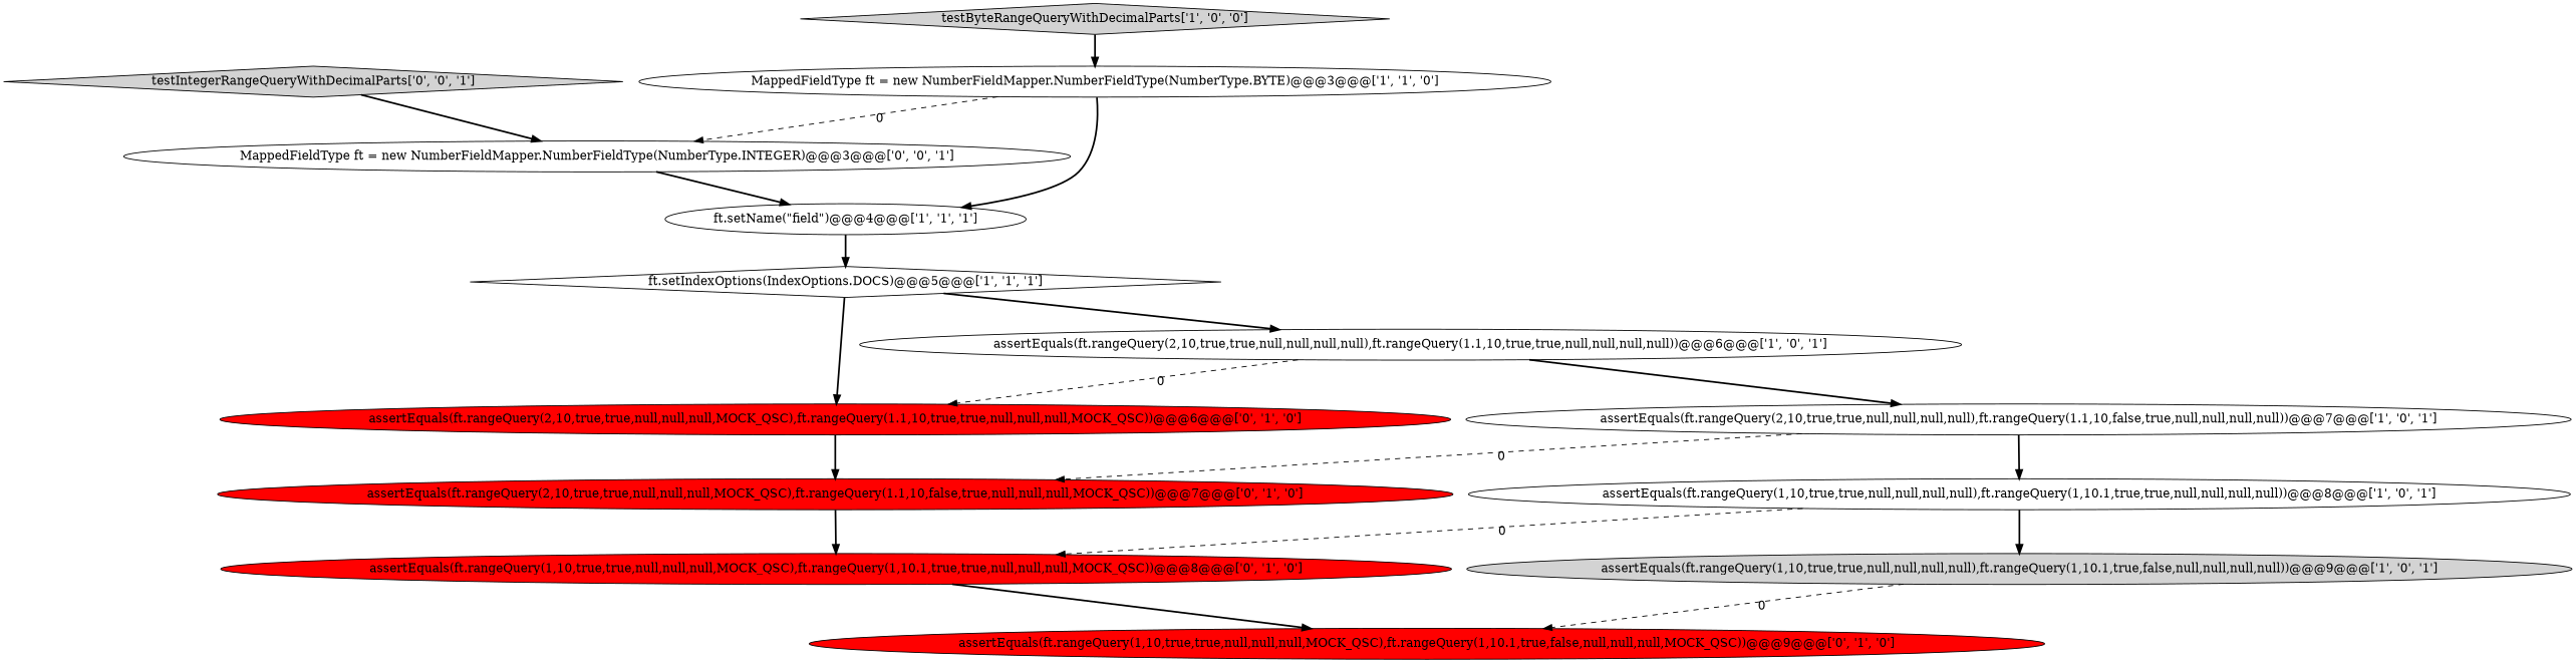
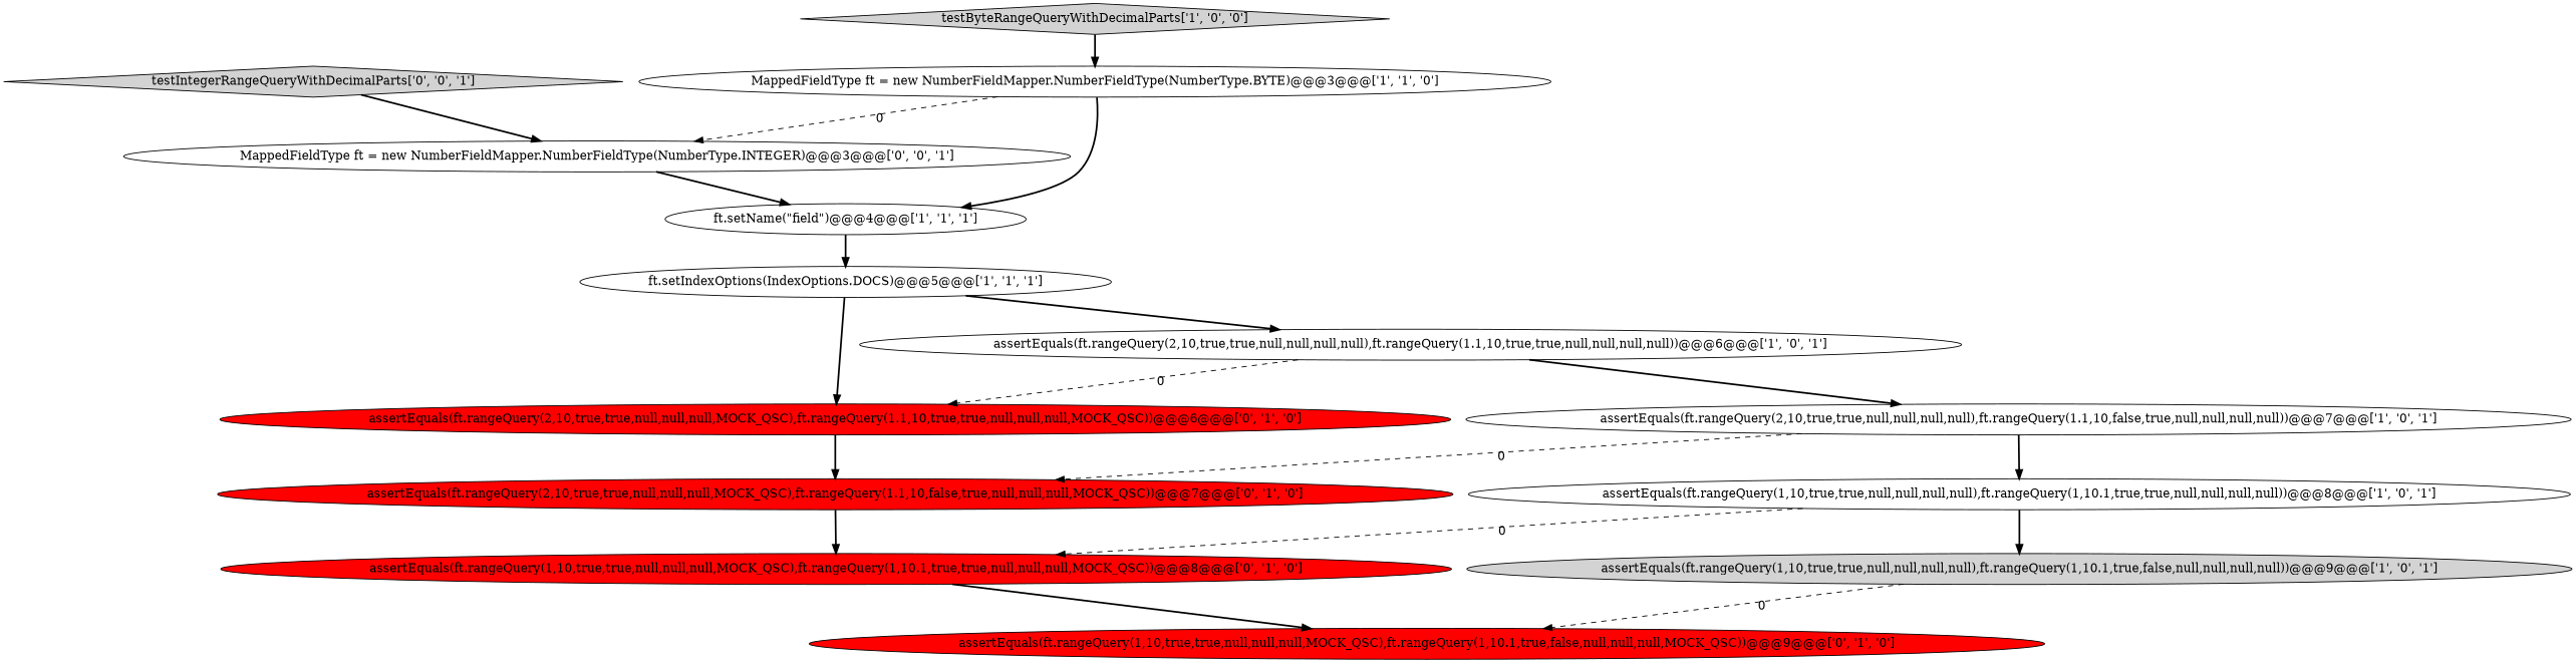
  digraph {
    node [fillcolor=white shape=ellipse style=filled]
    edge [style=bold]
    n1 [label="assertEquals(ft.rangeQuery(1,10,true,true,null,null,null,null),ft.rangeQuery(1,10.1,true,true,null,null,null,null))@@@8@@@['1', '0', '1']"]
    n2 [fillcolor=lightgray label="assertEquals(ft.rangeQuery(1,10,true,true,null,null,null,null),ft.rangeQuery(1,10.1,true,false,null,null,null,null))@@@9@@@['1', '0', '1']"]
    n3 [fillcolor=red label="assertEquals(ft.rangeQuery(1,10,true,true,null,null,null,MOCK_QSC),ft.rangeQuery(1,10.1,true,true,null,null,null,MOCK_QSC))@@@8@@@['0', '1', '0']"]
    n4 [fillcolor=red label="assertEquals(ft.rangeQuery(1,10,true,true,null,null,null,MOCK_QSC),ft.rangeQuery(1,10.1,true,false,null,null,null,MOCK_QSC))@@@9@@@['0', '1', '0']"]
    n5 [fillcolor=lightgray label="testIntegerRangeQueryWithDecimalParts['0', '0', '1']" shape=diamond]
    n6 [label="MappedFieldType ft = new NumberFieldMapper.NumberFieldType(NumberType.INTEGER)@@@3@@@['0', '0', '1']"]
    n7 [label="ft.setName(\"field\")@@@4@@@['1', '1', '1']"]
-   n8 [label="ft.setIndexOptions(IndexOptions.DOCS)@@@5@@@['1', '1', '1']" shape=diamond]
+   n8 [label="ft.setIndexOptions(IndexOptions.DOCS)@@@5@@@['1', '1', '1']"]
    n9 [fillcolor=red label="assertEquals(ft.rangeQuery(2,10,true,true,null,null,null,MOCK_QSC),ft.rangeQuery(1.1,10,false,true,null,null,null,MOCK_QSC))@@@7@@@['0', '1', '0']"]
    n10 [fillcolor=lightgray label="testByteRangeQueryWithDecimalParts['1', '0', '0']" shape=diamond]
    n11 [label="MappedFieldType ft = new NumberFieldMapper.NumberFieldType(NumberType.BYTE)@@@3@@@['1', '1', '0']"]
    n12 [fillcolor=red label="assertEquals(ft.rangeQuery(2,10,true,true,null,null,null,MOCK_QSC),ft.rangeQuery(1.1,10,true,true,null,null,null,MOCK_QSC))@@@6@@@['0', '1', '0']"]
    n13 [label="assertEquals(ft.rangeQuery(2,10,true,true,null,null,null,null),ft.rangeQuery(1.1,10,true,true,null,null,null,null))@@@6@@@['1', '0', '1']"]
    n14 [label="assertEquals(ft.rangeQuery(2,10,true,true,null,null,null,null),ft.rangeQuery(1.1,10,false,true,null,null,null,null))@@@7@@@['1', '0', '1']"]
    n1 -> n2
    n1 -> n3 [label=0 style=dashed]
    n2 -> n4 [label=0 style=dashed]
    n3 -> n4
    n5 -> n6
    n6 -> n7
    n7 -> n8
    n8 -> n12
    n8 -> n13
    n9 -> n3
    n10 -> n11
    n11 -> n6 [label=0 style=dashed]
    n11 -> n7
    n12 -> n9
    n13 -> n12 [label=0 style=dashed]
    n13 -> n14
    n14 -> n1
    n14 -> n9 [label=0 style=dashed]
  }
